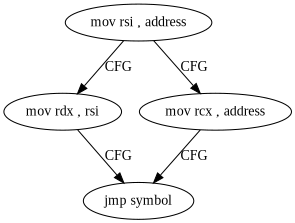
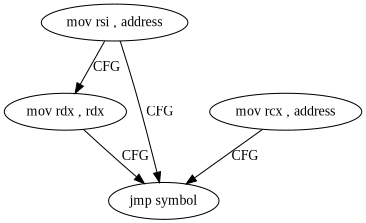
  digraph {
    fontname="Liberation Serif"
    node [fontname="Liberation Serif"]
    edge [fontname="Liberation Serif"]
-   n1 [label="mov rdx , rsi"]
+   n1 [label="mov rdx , rdx"]
    n2 [label="jmp symbol"]
    n3 [label="mov rsi , address"]
    n4 [label="mov rcx , address"]
    n1 -> n2 [label=CFG]
    n3 -> n1 [label=CFG]
-   n3 -> n4 [label=CFG]
+   n3 -> n2 [label=CFG]
    n4 -> n2 [label=CFG]
  }
